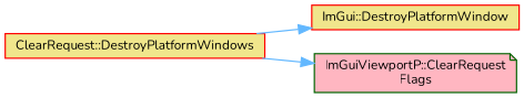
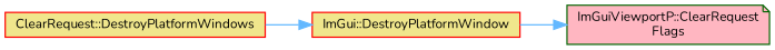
  digraph {
    fontname=Nunito
    rankdir=LR
    node [color=red fillcolor=khaki fontname=Nunito fontsize=10 shape=box style=filled]
    edge [color=steelblue1 fontname=Nunito fontsize=10 labelfontname=Helvetica labelfontsize=10 style=solid]
    n1 [fontcolor=black height=0.2 label="ClearRequest::DestroyPlatformWindows" width=0.4]
    n2 [height=0.2 label="ImGui::DestroyPlatformWindow" width=0.4]
    n3 [color=darkgreen fillcolor=lightpink height=0.2 label="ImGuiViewportP::ClearRequest\lFlags" shape=note width=0.4]
    n1 -> n2
-   n1 -> n3
+   n2 -> n3
  }
